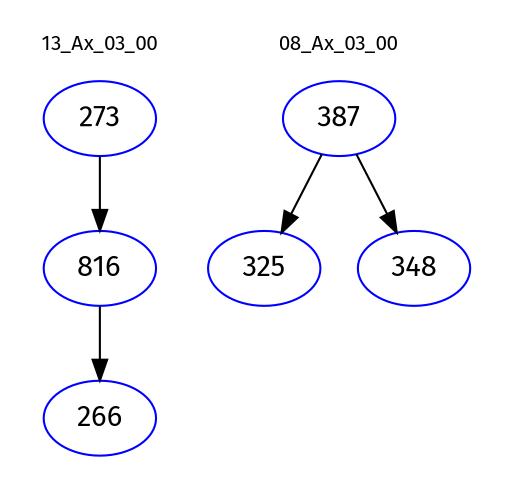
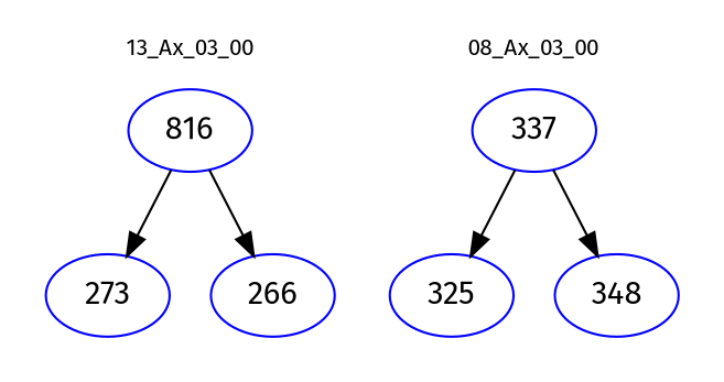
  digraph {
    fontname="Fira Sans"
    node [color=blue fontname="Fira Sans"]
    edge [color=black fontname="Fira Sans"]
    n1 [label=273]
    n2 [label=266]
    n3 [label=816]
-   n4 [label=387]
+   n4 [label=337]
    n5 [label=325]
    n6 [label=348]
    subgraph cluster_1 {
      color=white
      fontsize=10
      label="13_Ax_03_00"
      n1
      n2
      n3
    }
    subgraph cluster_2 {
      color=white
      fontsize=10
      label="08_Ax_03_00"
      n4
      n5
      n6
    }
-   n1 -> n3
+   n3 -> n1
    n3 -> n2
    n4 -> n5
    n4 -> n6
  }
